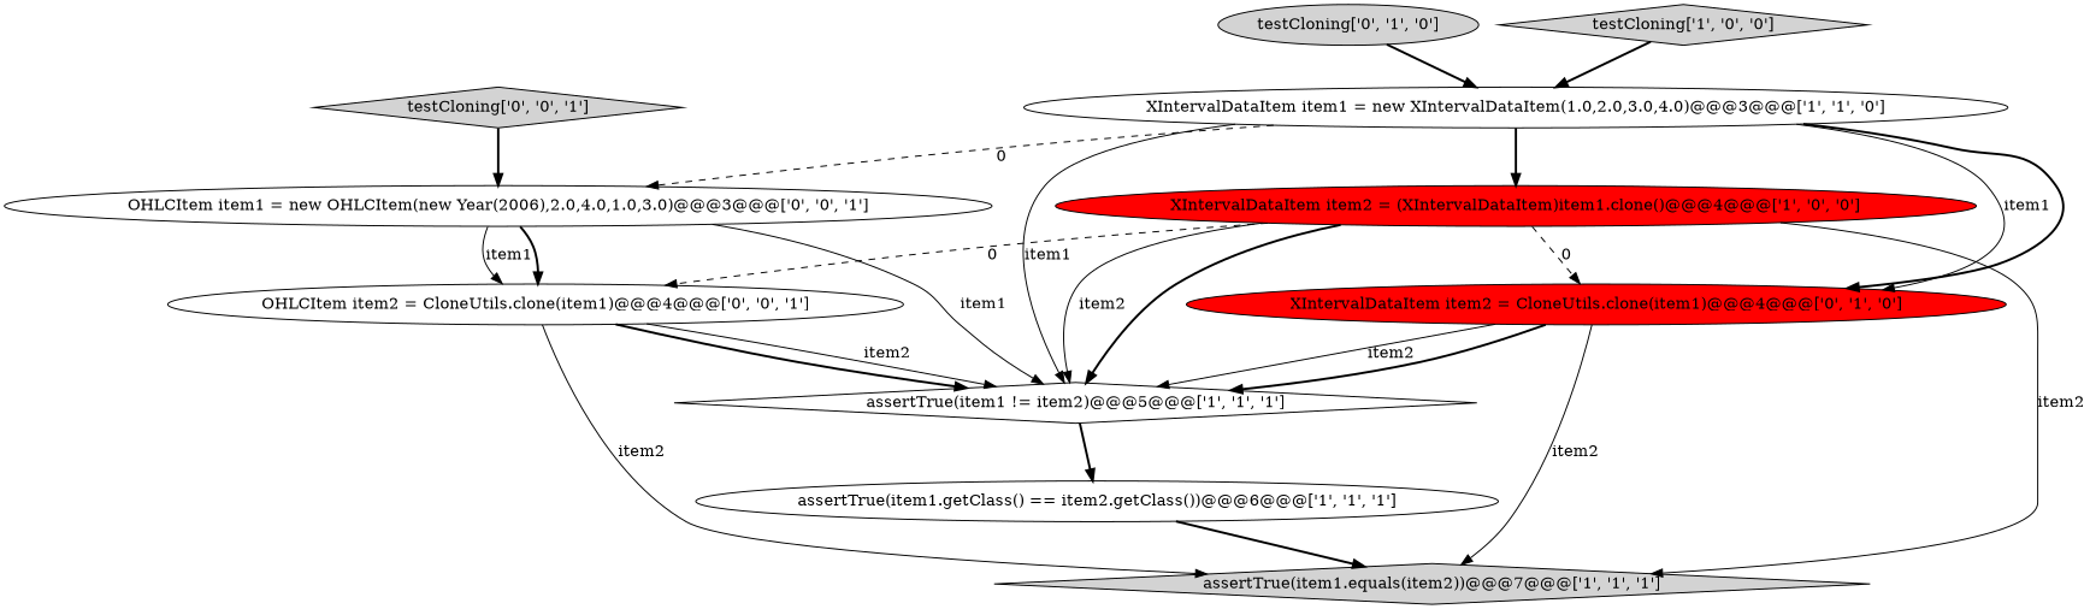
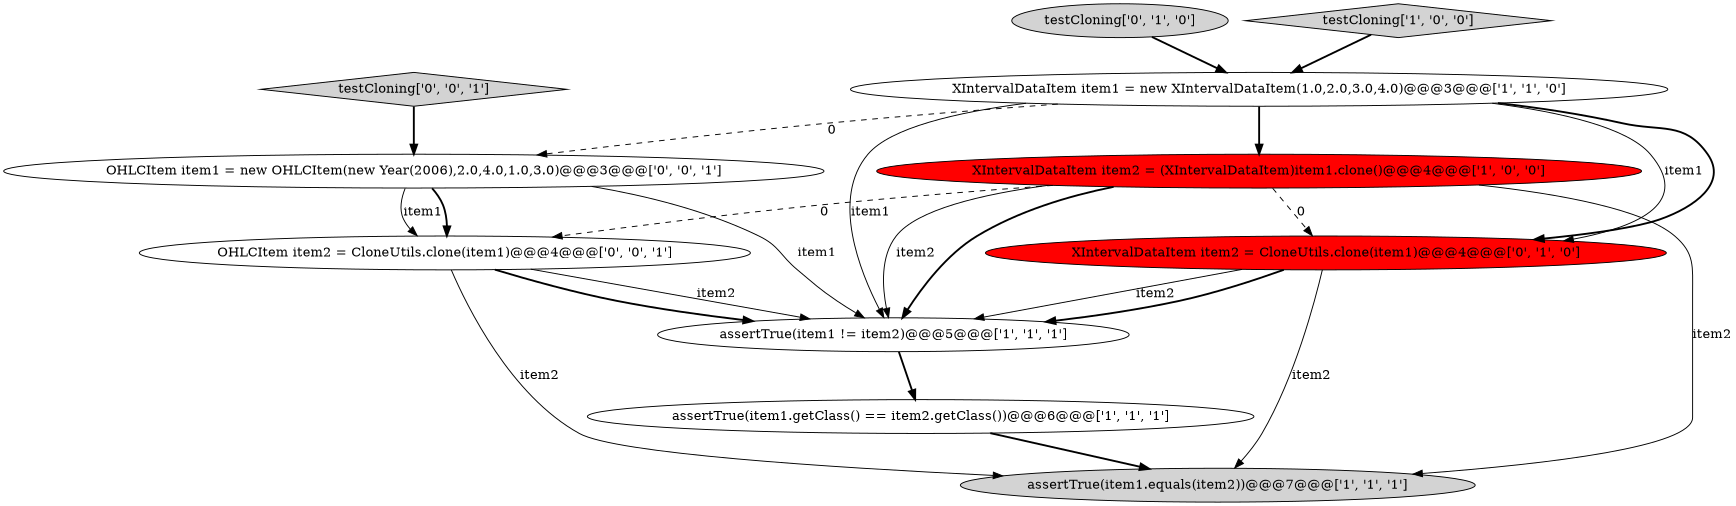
  digraph {
    node [fillcolor=white shape=ellipse style=filled]
    edge [style=bold]
    n1 [fillcolor=lightgray label="testCloning['0', '1', '0']"]
    n2 [label="XIntervalDataItem item1 = new XIntervalDataItem(1.0,2.0,3.0,4.0)@@@3@@@['1', '1', '0']"]
    n3 [fillcolor=red label="XIntervalDataItem item2 = (XIntervalDataItem)item1.clone()@@@4@@@['1', '0', '0']"]
-   n4 [label="assertTrue(item1 != item2)@@@5@@@['1', '1', '1']" shape=diamond]
+   n4 [label="assertTrue(item1 != item2)@@@5@@@['1', '1', '1']"]
    n5 [fillcolor=red label="XIntervalDataItem item2 = CloneUtils.clone(item1)@@@4@@@['0', '1', '0']"]
    n6 [label="OHLCItem item1 = new OHLCItem(new Year(2006),2.0,4.0,1.0,3.0)@@@3@@@['0', '0', '1']"]
-   n7 [fillcolor=lightgray label="assertTrue(item1.equals(item2))@@@7@@@['1', '1', '1']" shape=diamond]
+   n7 [fillcolor=lightgray label="assertTrue(item1.equals(item2))@@@7@@@['1', '1', '1']"]
    n8 [fillcolor=lightgray label="testCloning['1', '0', '0']" shape=diamond]
    n9 [label="OHLCItem item2 = CloneUtils.clone(item1)@@@4@@@['0', '0', '1']"]
    n10 [label="assertTrue(item1.getClass() == item2.getClass())@@@6@@@['1', '1', '1']"]
    n11 [fillcolor=lightgray label="testCloning['0', '0', '1']" shape=diamond]
    n1 -> n2
    n2 -> n3
    n2 -> n4 [label=item1 style=solid]
    n2 -> n5 [label=item1 style=solid]
    n2 -> n5
    n2 -> n6 [label=0 style=dashed]
    n3 -> n4
    n3 -> n4 [label=item2 style=solid]
    n3 -> n5 [label=0 style=dashed]
    n3 -> n7 [label=item2 style=solid]
    n3 -> n9 [label=0 style=dashed]
    n4 -> n10
    n5 -> n4 [label=item2 style=solid]
    n5 -> n4
    n5 -> n7 [label=item2 style=solid]
    n6 -> n4 [label=item1 style=solid]
    n6 -> n9 [label=item1 style=solid]
    n6 -> n9
    n8 -> n2
    n9 -> n4
    n9 -> n4 [label=item2 style=solid]
    n9 -> n7 [label=item2 style=solid]
    n10 -> n7
    n11 -> n6
  }
